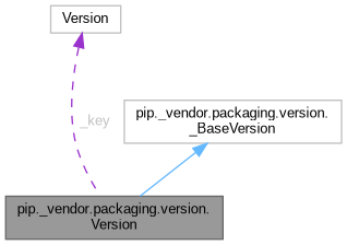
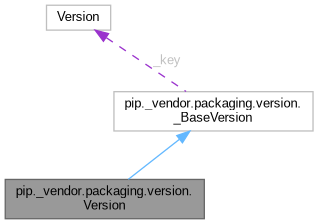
  digraph {
    fontname="Liberation Sans"
    node [color=grey75 fillcolor=white fontname="Liberation Sans" fontsize=10 shape=box style=filled]
    edge [dir=back fontname="Liberation Sans" fontsize=10 labelfontname=Helvetica labelfontsize=10]
    n1 [color=gray40 fillcolor=grey60 fontcolor=black height=0.2 label="pip._vendor.packaging.version.\lVersion" width=0.4]
    n2 [height=0.2 label="pip._vendor.packaging.version.\l_BaseVersion" width=0.4]
    n3 [height=0.2 label=Version width=0.4]
    n2 -> n1 [color=steelblue1 style=solid]
-   n3 -> n1 [color=darkorchid3 fontcolor=grey label=" _key" style=dashed]
+   n3 -> n2 [color=darkorchid3 fontcolor=grey label=" _key" style=dashed]
  }
